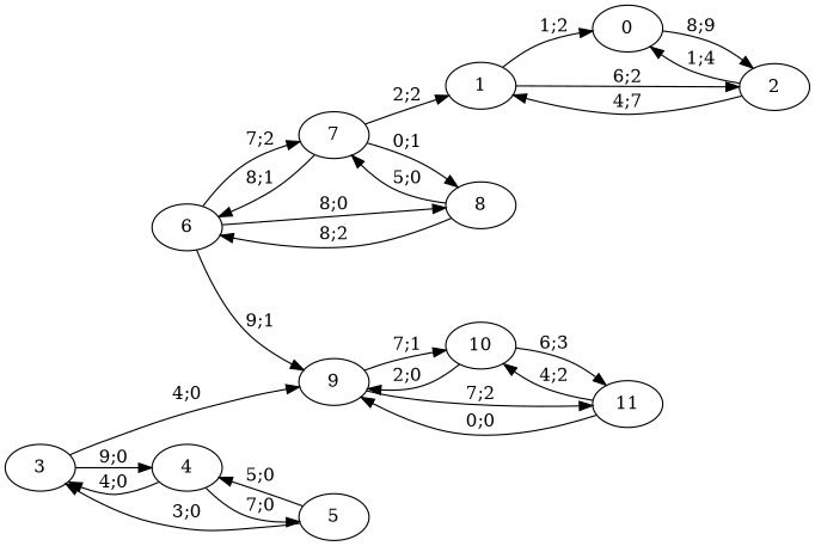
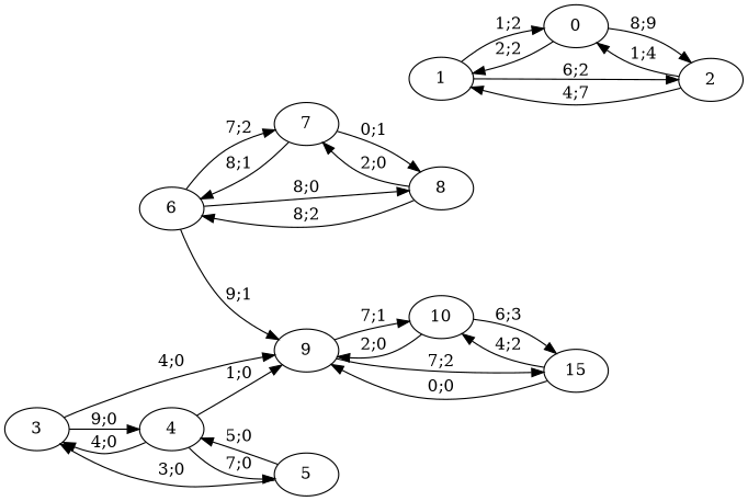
  digraph {
    rankdir=LR
    edge [color=black]
    6
    9
    7
    8
    10
-   11
+   11 [label=15]
    3
    4
    5
    0
    1
    2
    6 -> 9 [label="9;1"]
    6 -> 7 [label="7;2"]
    6 -> 8 [label="8;0"]
    9 -> 10 [label="7;1"]
    9 -> 11 [label="7;2"]
    7 -> 6 [label="8;1"]
    7 -> 8 [label="0;1"]
    8 -> 6 [label="8;2"]
-   8 -> 7 [label="5;0"]
+   8 -> 7 [label="2;0"]
    10 -> 9 [label="2;0"]
    10 -> 11 [label="6;3"]
    11 -> 9 [label="0;0"]
    11 -> 10 [label="4;2"]
    3 -> 9 [label="4;0"]
    3 -> 4 [label="9;0"]
+   4 -> 9 [label="1;0"]
    4 -> 3 [label="4;0"]
    4 -> 5 [label="7;0"]
    5 -> 3 [label="3;0"]
    5 -> 4 [label="5;0"]
-   7 -> 1 [label="2;2"]
+   0 -> 1 [label="2;2"]
    0 -> 2 [label="8;9"]
    1 -> 0 [label="1;2"]
    1 -> 2 [label="6;2"]
    2 -> 0 [label="1;4"]
    2 -> 1 [label="4;7"]
  }
